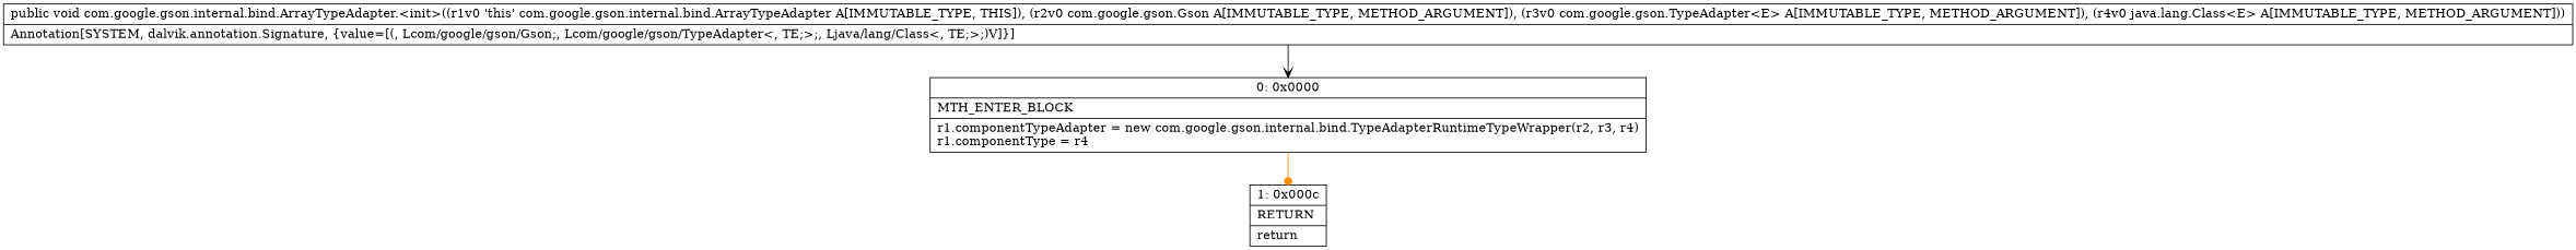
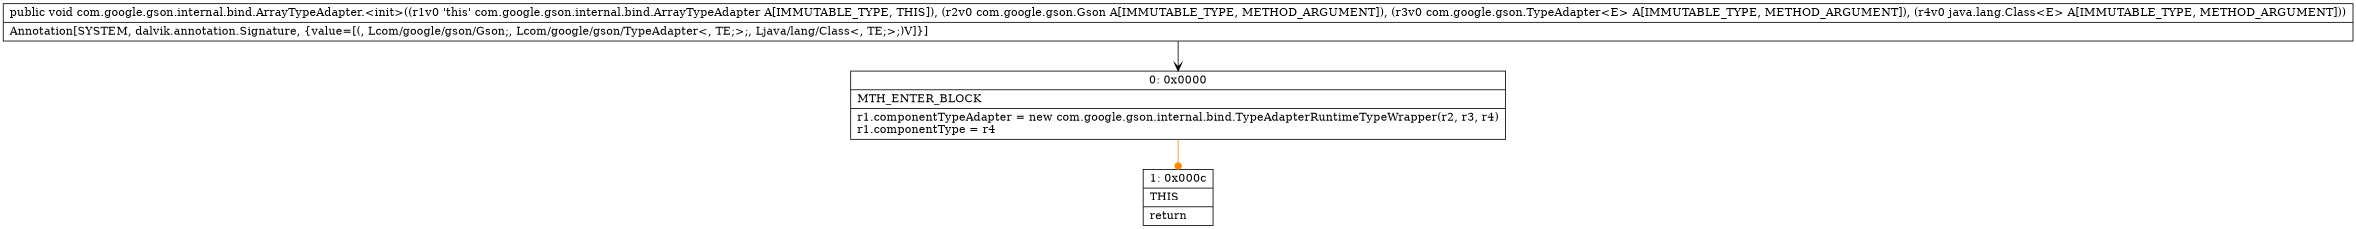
  digraph {
    node [shape=record]
    n1 [label="{0\:\ 0x0000|MTH_ENTER_BLOCK\l|r1.componentTypeAdapter = new com.google.gson.internal.bind.TypeAdapterRuntimeTypeWrapper(r2, r3, r4)\lr1.componentType = r4\l}"]
-   n2 [label="{1\:\ 0x000c|RETURN\l|return\l}"]
+   n2 [label="{1\:\ 0x000c|THIS\l|return\l}"]
    n3 [label="{public void com.google.gson.internal.bind.ArrayTypeAdapter.\<init\>((r1v0 'this' com.google.gson.internal.bind.ArrayTypeAdapter A[IMMUTABLE_TYPE, THIS]), (r2v0 com.google.gson.Gson A[IMMUTABLE_TYPE, METHOD_ARGUMENT]), (r3v0 com.google.gson.TypeAdapter\<E\> A[IMMUTABLE_TYPE, METHOD_ARGUMENT]), (r4v0 java.lang.Class\<E\> A[IMMUTABLE_TYPE, METHOD_ARGUMENT]))  | Annotation[SYSTEM, dalvik.annotation.Signature, \{value=[(, Lcom\/google\/gson\/Gson;, Lcom\/google\/gson\/TypeAdapter\<, TE;\>;, Ljava\/lang\/Class\<, TE;\>;)V]\}]\l}"]
    n1 -> n2 [color=darkorange arrowhead=dot]
    n3 -> n1 [color=black arrowhead=vee]
  }
